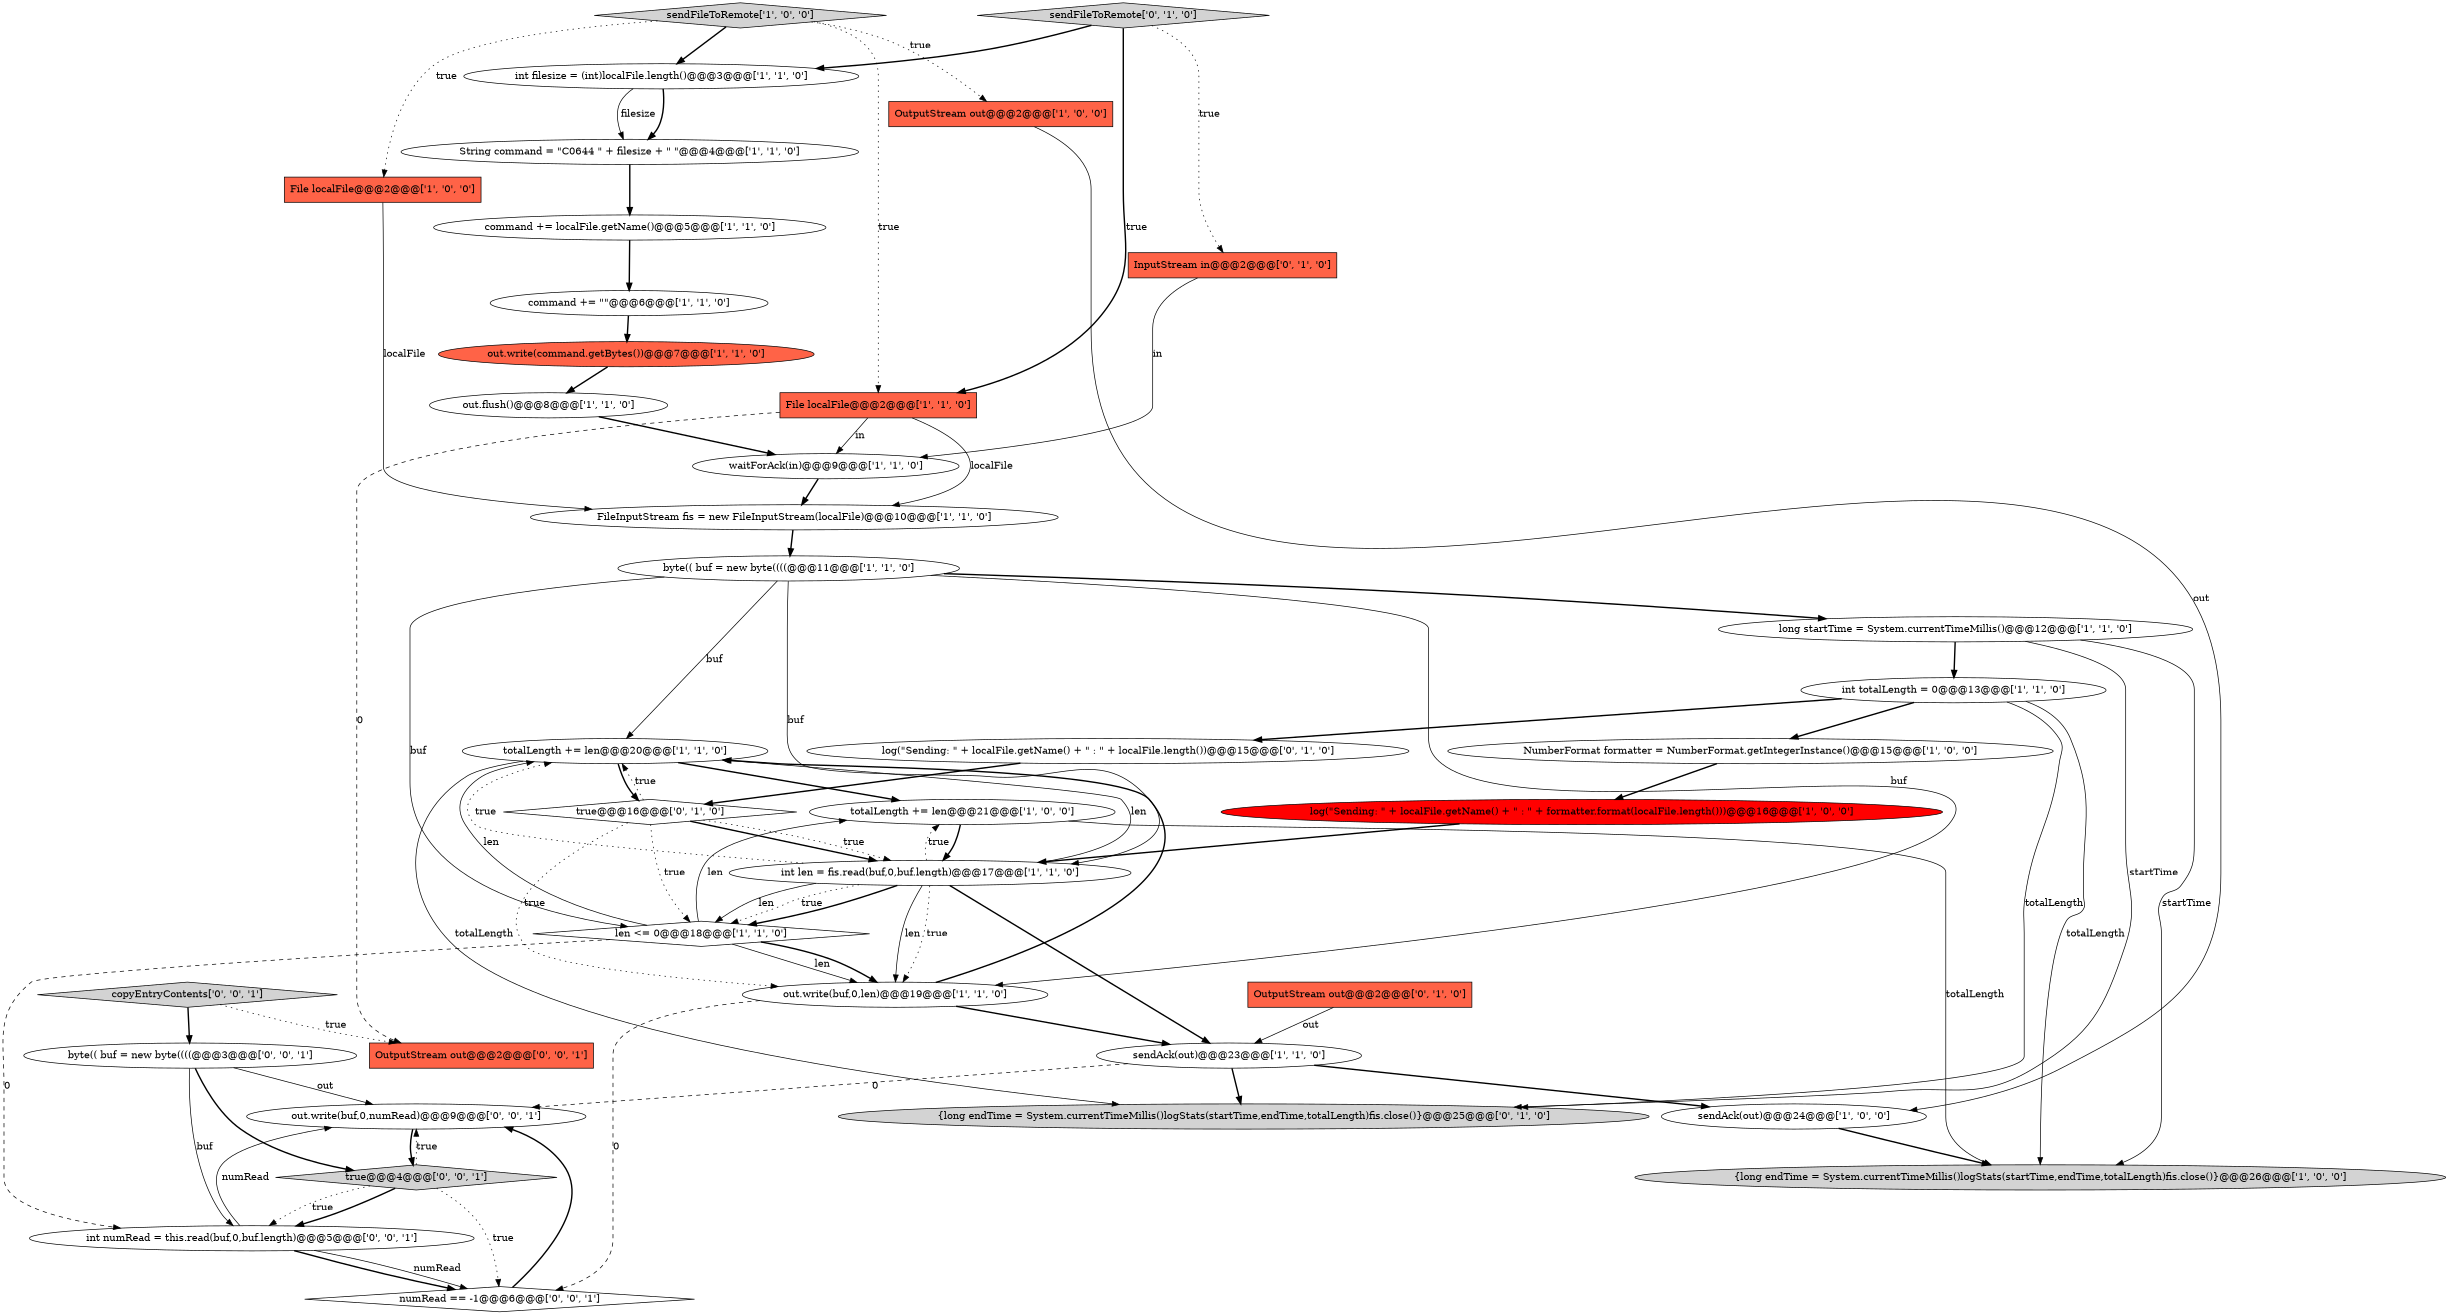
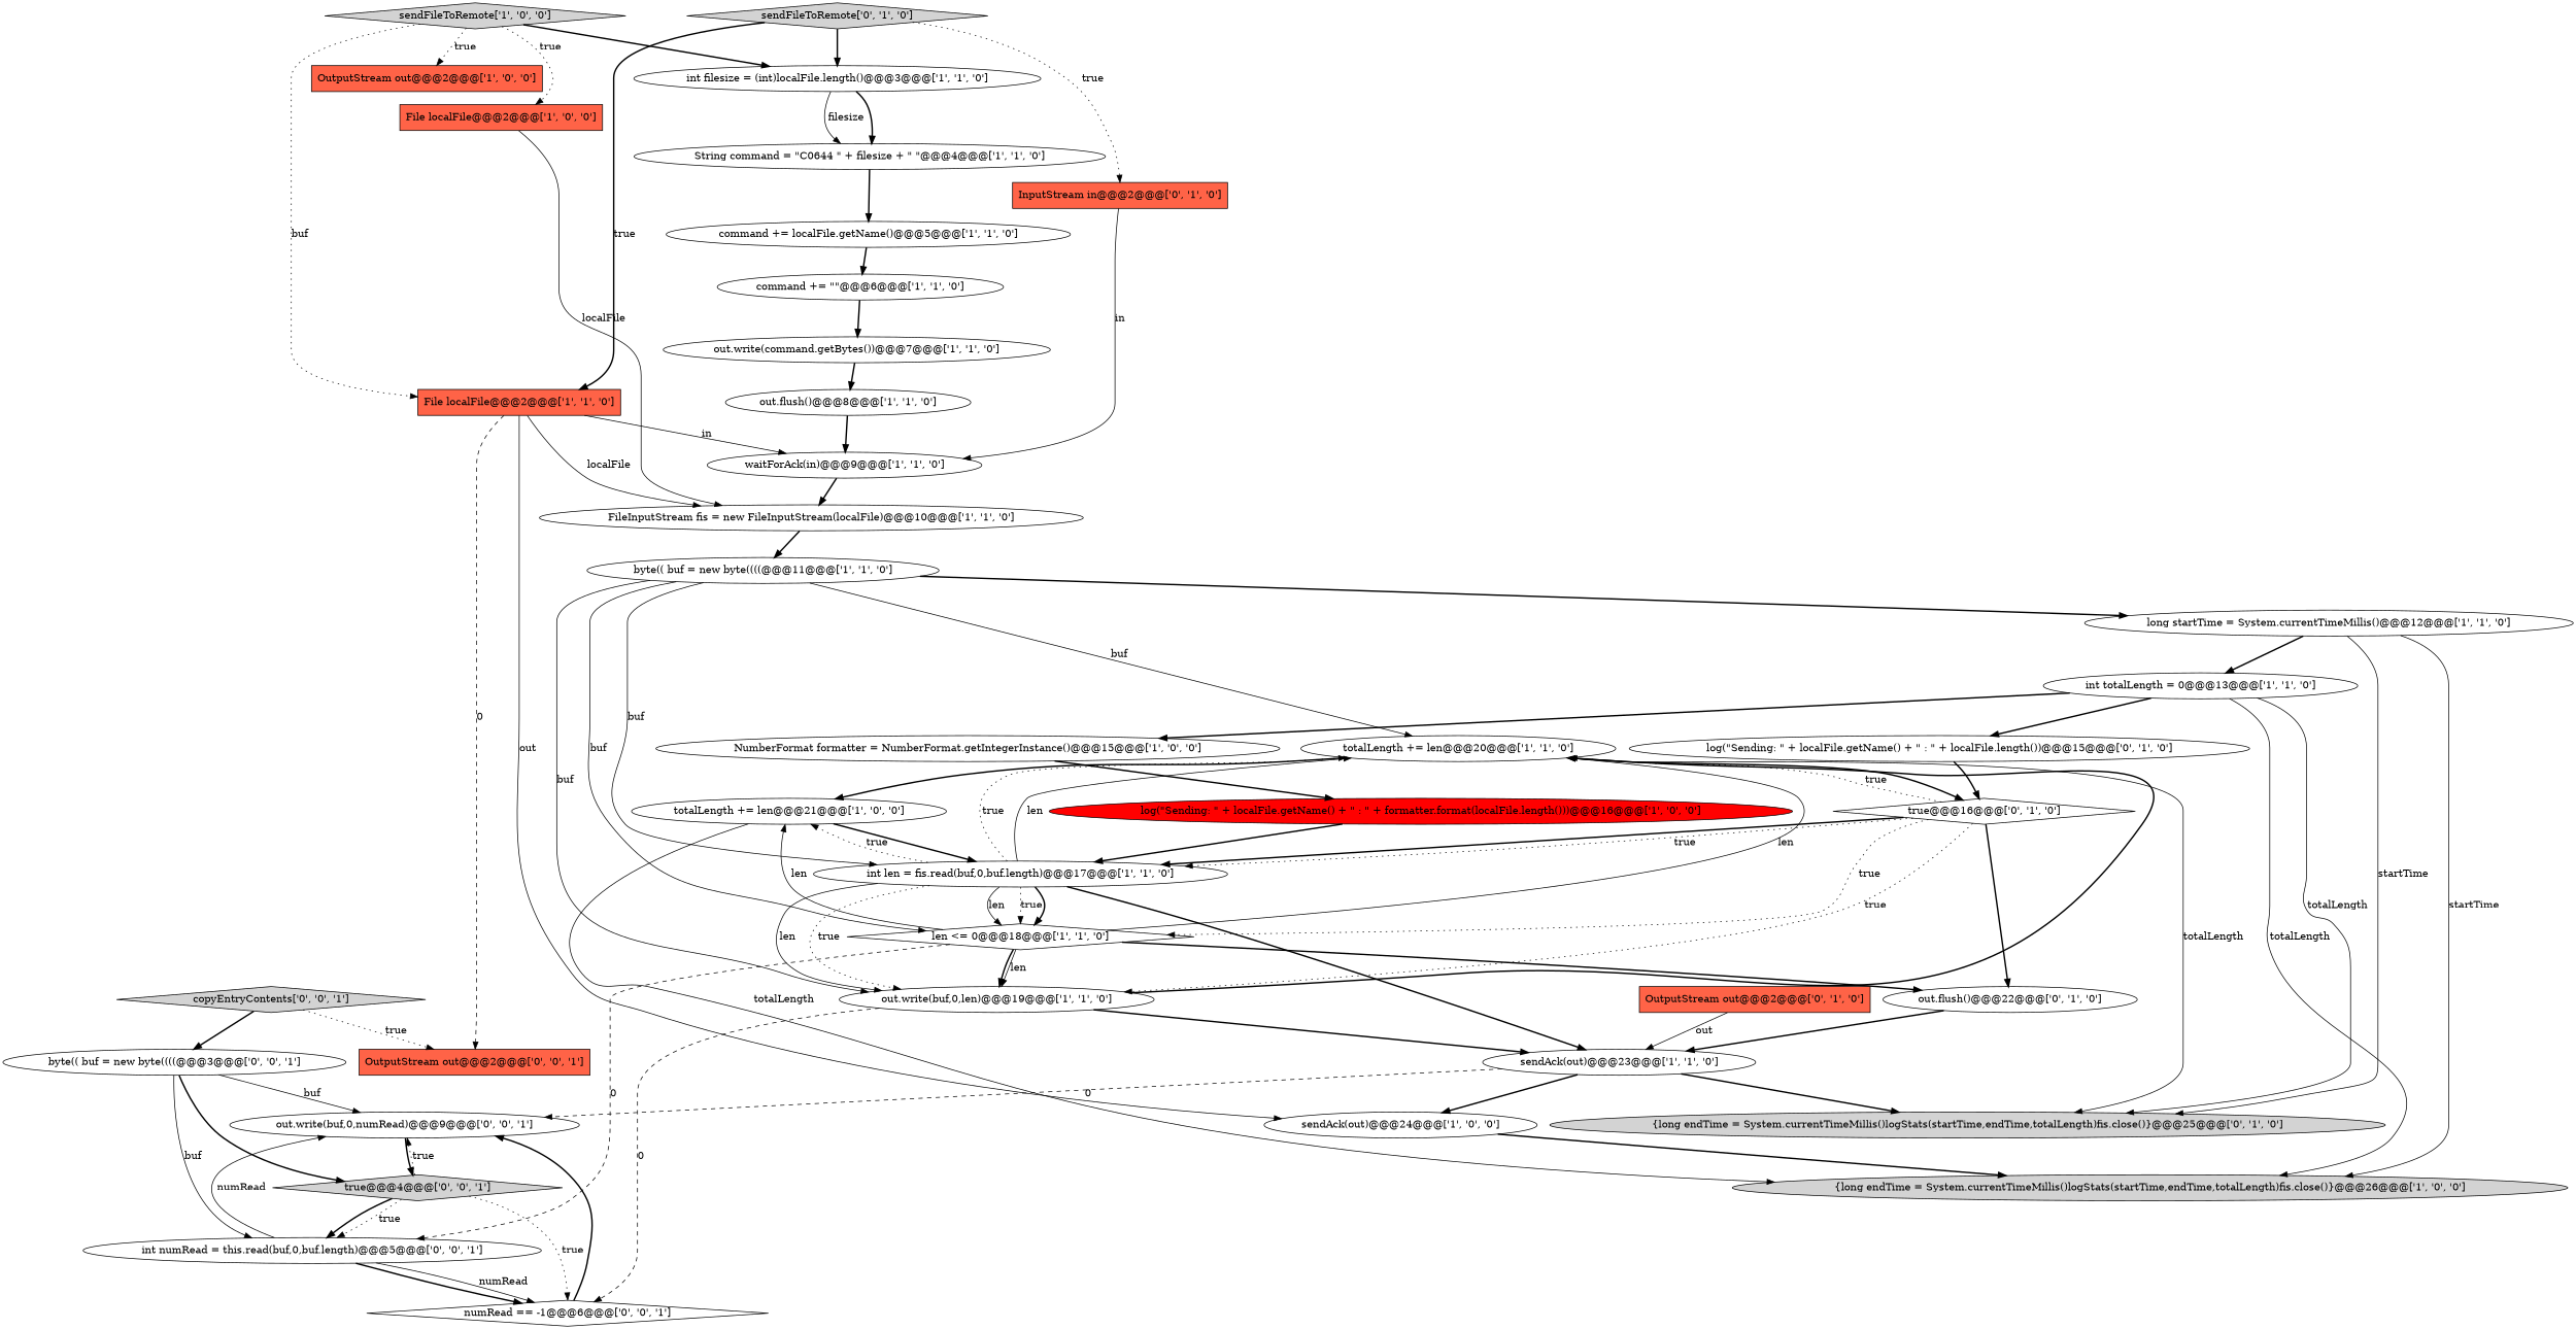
  digraph {
    node [fillcolor=white shape=ellipse style=filled]
    edge [style=bold]
    n1 [label="totalLength += len@@@20@@@['1', '1', '0']"]
    n2 [fillcolor=lightgray label="{long endTime = System.currentTimeMillis()logStats(startTime,endTime,totalLength)fis.close()}@@@25@@@['0', '1', '0']"]
    n3 [label="totalLength += len@@@21@@@['1', '0', '0']"]
    n4 [label="true@@@16@@@['0', '1', '0']" shape=diamond]
    n5 [fillcolor=lightgray label="{long endTime = System.currentTimeMillis()logStats(startTime,endTime,totalLength)fis.close()}@@@26@@@['1', '0', '0']"]
    n6 [label="int len = fis.read(buf,0,buf.length)@@@17@@@['1', '1', '0']"]
    n7 [label="out.write(buf,0,len)@@@19@@@['1', '1', '0']"]
    n8 [label="len <= 0@@@18@@@['1', '1', '0']" shape=diamond]
+   n9 [label="out.flush()@@@22@@@['0', '1', '0']"]
    n10 [label="numRead == -1@@@6@@@['0', '0', '1']" shape=diamond]
    n11 [label="out.write(buf,0,numRead)@@@9@@@['0', '0', '1']"]
    n12 [fillcolor=lightgray label="true@@@4@@@['0', '0', '1']" shape=diamond]
-   n13 [fillcolor=tomato label="out.write(command.getBytes())@@@7@@@['1', '1', '0']"]
+   n13 [label="out.write(command.getBytes())@@@7@@@['1', '1', '0']"]
    n14 [label="out.flush()@@@8@@@['1', '1', '0']"]
    n15 [label="waitForAck(in)@@@9@@@['1', '1', '0']"]
    n16 [fillcolor=tomato label="OutputStream out@@@2@@@['0', '1', '0']" shape=box]
    n17 [label="sendAck(out)@@@23@@@['1', '1', '0']"]
    n18 [label="sendAck(out)@@@24@@@['1', '0', '0']"]
    n19 [label="FileInputStream fis = new FileInputStream(localFile)@@@10@@@['1', '1', '0']"]
    n20 [label="byte(( buf = new byte((((@@@11@@@['1', '1', '0']"]
    n21 [label="long startTime = System.currentTimeMillis()@@@12@@@['1', '1', '0']"]
    n22 [label="int numRead = this.read(buf,0,buf.length)@@@5@@@['0', '0', '1']"]
    n23 [fillcolor=tomato label="File localFile@@@2@@@['1', '0', '0']" shape=box]
    n24 [fillcolor=tomato label="OutputStream out@@@2@@@['1', '0', '0']" shape=box]
    n25 [label="String command = \"C0644 \" + filesize + \" \"@@@4@@@['1', '1', '0']"]
    n26 [label="command += localFile.getName()@@@5@@@['1', '1', '0']"]
    n27 [label="command += \"\"@@@6@@@['1', '1', '0']"]
    n28 [label="byte(( buf = new byte((((@@@3@@@['0', '0', '1']"]
    n29 [fillcolor=tomato label="OutputStream out@@@2@@@['0', '0', '1']" shape=box]
    n30 [fillcolor=lightgray label="copyEntryContents['0', '0', '1']" shape=diamond]
    n31 [label="int totalLength = 0@@@13@@@['1', '1', '0']"]
    n32 [label="log(\"Sending: \" + localFile.getName() + \" : \" + localFile.length())@@@15@@@['0', '1', '0']"]
    n33 [label="NumberFormat formatter = NumberFormat.getIntegerInstance()@@@15@@@['1', '0', '0']"]
    n34 [fillcolor=tomato label="File localFile@@@2@@@['1', '1', '0']" shape=box]
    n35 [fillcolor=tomato label="InputStream in@@@2@@@['0', '1', '0']" shape=box]
    n36 [fillcolor=red label="log(\"Sending: \" + localFile.getName() + \" : \" + formatter.format(localFile.length()))@@@16@@@['1', '0', '0']"]
    n37 [fillcolor=lightgray label="sendFileToRemote['0', '1', '0']" shape=diamond]
    n38 [label="int filesize = (int)localFile.length()@@@3@@@['1', '1', '0']"]
    n39 [fillcolor=lightgray label="sendFileToRemote['1', '0', '0']" shape=diamond]
    n1 -> n2 [label=totalLength style=solid]
    n1 -> n3
    n1 -> n4
    n3 -> n5 [label=totalLength style=solid]
    n3 -> n6
    n4 -> n1 [label=true style=dotted]
    n4 -> n6
    n4 -> n6 [label=true style=dotted]
    n4 -> n7 [label=true style=dotted]
    n4 -> n8 [label=true style=dotted]
+   n4 -> n9
    n6 -> n1 [label=true style=dotted]
    n6 -> n1 [label=len style=solid]
    n6 -> n3 [label=true style=dotted]
    n6 -> n7 [label=len style=solid]
    n6 -> n7 [label=true style=dotted]
    n6 -> n8 [label=len style=solid]
    n6 -> n8 [label=true style=dotted]
    n6 -> n8
    n6 -> n17
    n7 -> n1
    n7 -> n10 [label=0 style=dashed]
    n7 -> n17
    n8 -> n1 [label=len style=solid]
    n8 -> n3 [label=len style=solid]
    n8 -> n7 [label=len style=solid]
    n8 -> n7
+   n8 -> n9
    n8 -> n22 [label=0 style=dashed]
+   n9 -> n17
    n10 -> n11
    n11 -> n12
    n12 -> n10 [label=true style=dotted]
    n12 -> n11 [label=true style=dotted]
    n12 -> n22
    n12 -> n22 [label=true style=dotted]
    n13 -> n14
    n14 -> n15
    n15 -> n19
    n16 -> n17 [label=out style=solid]
    n17 -> n2
    n17 -> n11 [label=0 style=dashed]
    n17 -> n18
    n18 -> n5
    n19 -> n20
    n20 -> n1 [label=buf style=solid]
    n20 -> n6 [label=buf style=solid]
    n20 -> n7 [label=buf style=solid]
    n20 -> n8 [label=buf style=solid]
    n20 -> n21
    n21 -> n2 [label=startTime style=solid]
    n21 -> n5 [label=startTime style=solid]
    n21 -> n31
    n22 -> n10
    n22 -> n10 [label=numRead style=solid]
    n22 -> n11 [label=numRead style=solid]
    n23 -> n19 [label=localFile style=solid]
-   n24 -> n18 [label=out style=solid]
+   n34 -> n18 [label=out style=solid]
    n25 -> n26
    n26 -> n27
    n27 -> n13
-   n28 -> n11 [label=out style=solid]
+   n28 -> n11 [label=buf style=solid]
    n28 -> n12
    n28 -> n22 [label=buf style=solid]
    n30 -> n28
    n30 -> n29 [label=true style=dotted]
    n31 -> n2 [label=totalLength style=solid]
    n31 -> n5 [label=totalLength style=solid]
    n31 -> n32
    n31 -> n33
    n32 -> n4
    n33 -> n36
    n34 -> n15 [label=in style=solid]
    n34 -> n19 [label=localFile style=solid]
    n34 -> n29 [label=0 style=dashed]
    n35 -> n15 [label=in style=solid]
    n36 -> n6
    n37 -> n34 [label=true]
    n37 -> n35 [label=true style=dotted]
    n37 -> n38
    n38 -> n25
    n38 -> n25 [label=filesize style=solid]
    n39 -> n23 [label=true style=dotted]
    n39 -> n24 [label=true style=dotted]
-   n39 -> n34 [label=true style=dotted]
+   n39 -> n34 [label=buf style=dotted]
    n39 -> n38
  }
